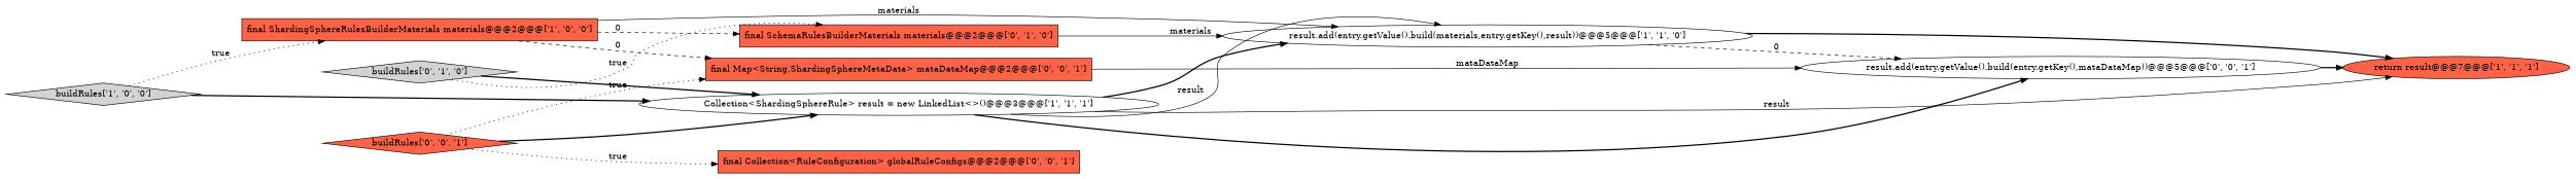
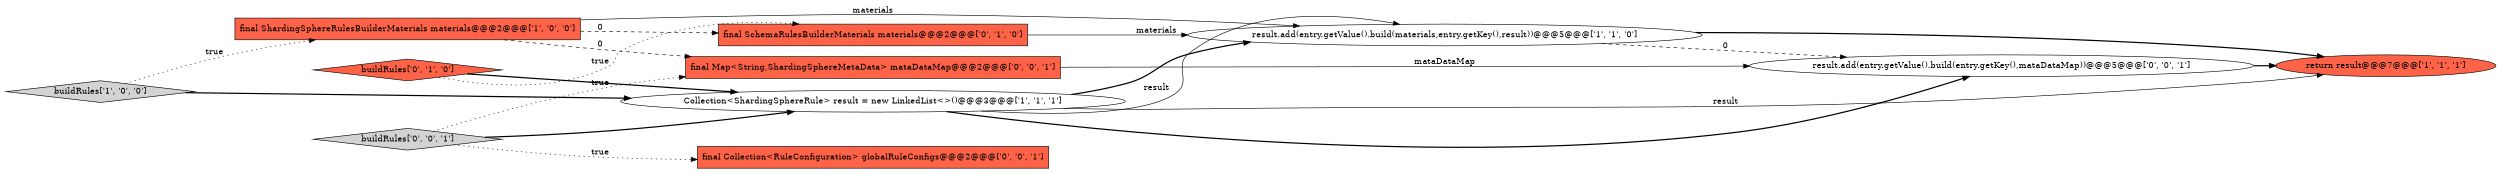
  digraph {
    rankdir=LR
    node [fillcolor=tomato shape=ellipse style=filled]
    edge [style=bold]
    n1 [fillcolor=white label="Collection<ShardingSphereRule> result = new LinkedList<>()@@@3@@@['1', '1', '1']"]
    n2 [fillcolor=white label="result.add(entry.getValue().build(entry.getKey(),mataDataMap))@@@5@@@['0', '0', '1']"]
    n3 [fillcolor=white label="result.add(entry.getValue().build(materials,entry.getKey(),result))@@@5@@@['1', '1', '0']"]
    n4 [label="return result@@@7@@@['1', '1', '1']"]
    n5 [label="final Collection<RuleConfiguration> globalRuleConfigs@@@2@@@['0', '0', '1']" shape=box]
-   n6 [fillcolor=lightgray label="buildRules['0', '1', '0']" shape=diamond]
+   n6 [label="buildRules['0', '1', '0']" shape=diamond]
    n7 [label="final SchemaRulesBuilderMaterials materials@@@2@@@['0', '1', '0']" shape=box]
-   n8 [label="buildRules['0', '0', '1']" shape=diamond]
+   n8 [fillcolor=lightgray label="buildRules['0', '0', '1']" shape=diamond]
    n9 [label="final Map<String,ShardingSphereMetaData> mataDataMap@@@2@@@['0', '0', '1']" shape=box]
    n10 [label="final ShardingSphereRulesBuilderMaterials materials@@@2@@@['1', '0', '0']" shape=box]
    n11 [fillcolor=lightgray label="buildRules['1', '0', '0']" shape=diamond]
    n1 -> n2
    n1 -> n3
    n1 -> n3 [label=result style=solid]
    n1 -> n4 [label=result style=solid]
    n2 -> n4
    n3 -> n2 [label=0 style=dashed]
    n3 -> n4
    n6 -> n1
    n6 -> n7 [label=true style=dotted]
    n7 -> n3 [label=materials style=solid]
    n8 -> n1
    n8 -> n5 [label=true style=dotted]
    n8 -> n9 [label=true style=dotted]
    n9 -> n2 [label=mataDataMap style=solid]
    n10 -> n3 [label=materials style=solid]
    n10 -> n7 [label=0 style=dashed]
    n10 -> n9 [label=0 style=dashed]
    n11 -> n1
    n11 -> n10 [label=true style=dotted]
  }
